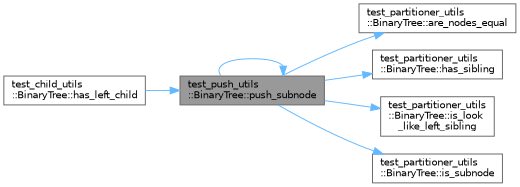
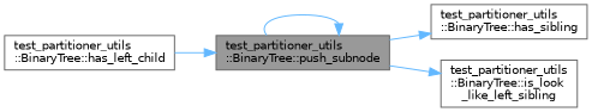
  digraph {
    rankdir=LR
    node [color=grey40 fillcolor=white fontname=Helvetica fontsize=10 shape=box style=filled]
    edge [color=steelblue1 fontname=Helvetica fontsize=10 labelfontname=Helvetica labelfontsize=10 style=solid]
-   n1 [color=gray40 fillcolor=grey60 fontcolor=black height=0.2 label="test_push_utils\l::BinaryTree::push_subnode" width=0.4]
-   n2 [height=0.2 label="test_partitioner_utils\l::BinaryTree::are_nodes_equal" width=0.4]
+   n1 [color=gray40 fillcolor=grey60 fontcolor=black height=0.2 label="test_partitioner_utils\l::BinaryTree::push_subnode" width=0.4]
    n3 [height=0.2 label="test_partitioner_utils\l::BinaryTree::has_sibling" width=0.4]
    n4 [height=0.2 label="test_partitioner_utils\l::BinaryTree::is_look\l_like_left_sibling" width=0.4]
-   n5 [height=0.2 label="test_partitioner_utils\l::BinaryTree::is_subnode" width=0.4]
-   n6 [height=0.2 label="test_child_utils\l::BinaryTree::has_left_child" width=0.4]
+   n6 [height=0.2 label="test_partitioner_utils\l::BinaryTree::has_left_child" width=0.4]
    n1 -> n1
-   n1 -> n2
    n1 -> n3
    n1 -> n4
-   n1 -> n5
    n6 -> n1
  }
